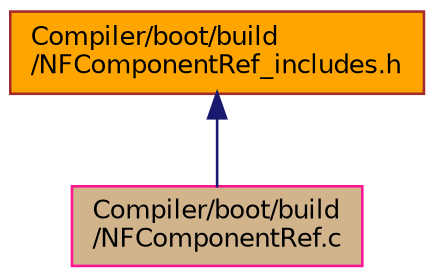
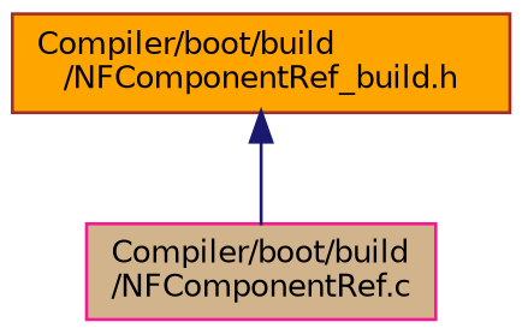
  digraph {
    node [fontname=Helvetica fontsize=10 shape=record style=filled]
-   n1 [color=brown fillcolor=orange fontcolor=black height=0.2 label="Compiler/boot/build\l/NFComponentRef_includes.h" width=0.4]
+   n1 [color=brown fillcolor=orange fontcolor=black height=0.2 label="Compiler/boot/build\l/NFComponentRef_build.h" width=0.4]
    n2 [color=deeppink fillcolor=tan height=0.2 label="Compiler/boot/build\l/NFComponentRef.c" width=0.4]
    n1 -> n2 [color=midnightblue dir=back fontname=Helvetica fontsize=10 labelfontname=Helvetica labelfontsize=10 style=solid]
  }
